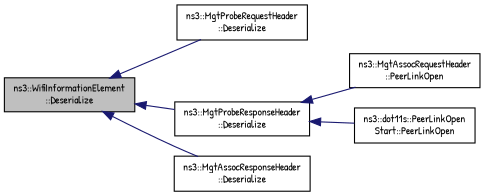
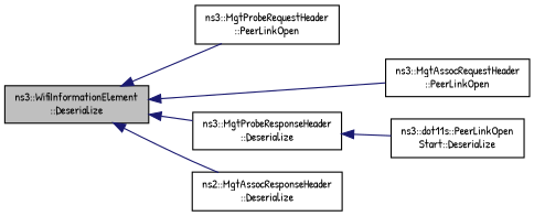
  digraph {
    fontname="Patrick Hand"
    rankdir=LR
    node [color=black fillcolor=white fontname="Patrick Hand" fontsize=10 shape=record style=filled]
    edge [color=midnightblue dir=back fontname="Patrick Hand" fontsize=10 labelfontname=Helvetica labelfontsize=10 style=solid]
    n1 [fillcolor=grey75 fontcolor=black height=0.2 label="ns3::WifiInformationElement\l::Deserialize" width=0.4]
-   n2 [height=0.2 label="ns3::MgtProbeRequestHeader\l::Deserialize" width=0.4]
+   n2 [height=0.2 label="ns3::MgtProbeRequestHeader\l::PeerLinkOpen" width=0.4]
    n3 [height=0.2 label="ns3::MgtProbeResponseHeader\l::Deserialize" width=0.4]
    n4 [height=0.2 label="ns3::MgtAssocRequestHeader\l::PeerLinkOpen" width=0.4]
-   n5 [height=0.2 label="ns3::MgtAssocResponseHeader\l::Deserialize" width=0.4]
-   n6 [height=0.2 label="ns3::dot11s::PeerLinkOpen\lStart::PeerLinkOpen" width=0.4]
+   n5 [height=0.2 label="ns2::MgtAssocResponseHeader\l::Deserialize" width=0.4]
+   n6 [height=0.2 label="ns3::dot11s::PeerLinkOpen\lStart::Deserialize" width=0.4]
    n1 -> n2
    n1 -> n3
-   n3 -> n4
+   n1 -> n4
    n1 -> n5
    n3 -> n6
  }
